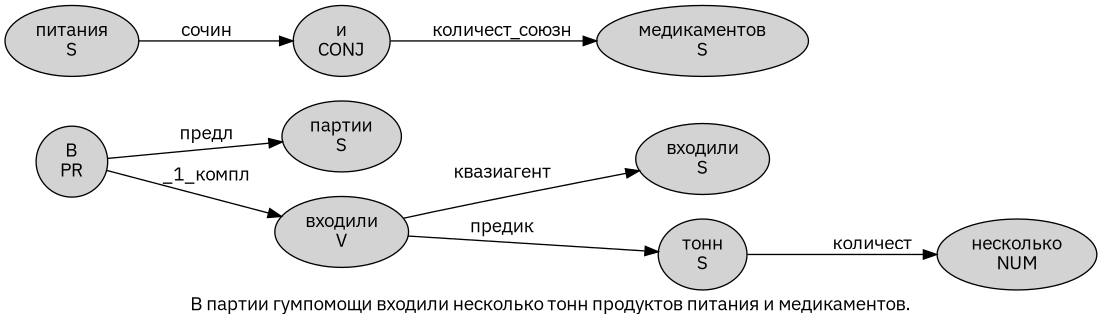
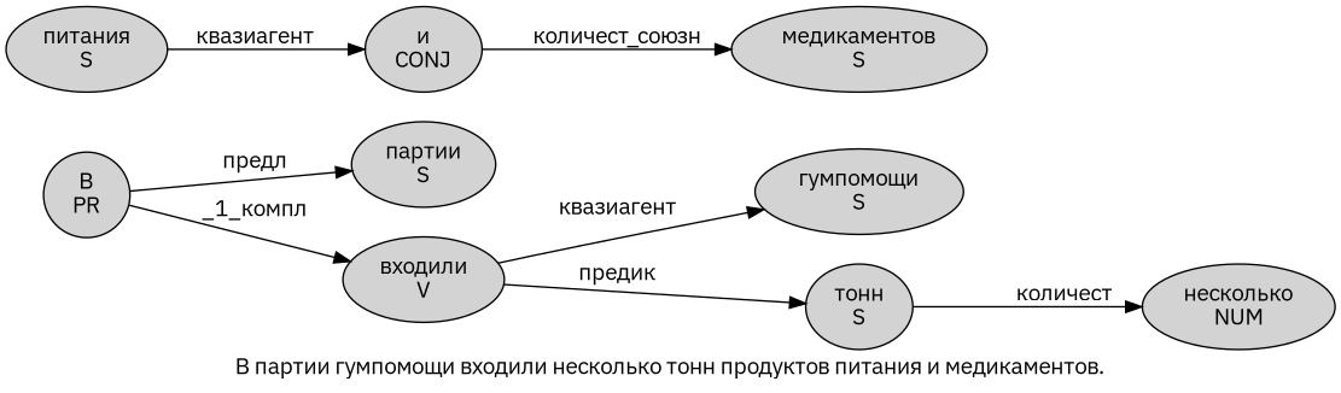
  digraph {
    fontname="IBM Plex Sans"
    label="В партии гумпомощи входили несколько тонн продуктов питания и медикаментов."
    rankdir=LR
    node [fillcolor=lightgray fontname="IBM Plex Sans" penwidth=1 shape=ellipse style=filled]
    edge [fontname="IBM Plex Sans"]
    n1 [label="В\nPR"]
    n2 [label="партии\nS"]
    n3 [label="входили\nV"]
-   n4 [label="входили\nS"]
+   n4 [label="гумпомощи\nS"]
    n5 [label="тонн\nS"]
    n6 [label="несколько\nNUM"]
    n7 [label="питания\nS"]
    n8 [label="и\nCONJ"]
    n9 [label="медикаментов\nS"]
    n1 -> n2 [label="предл"]
    n1 -> n3 [label="_1_компл"]
    n3 -> n4 [label="квазиагент"]
    n3 -> n5 [label="предик"]
    n5 -> n6 [label="количест"]
-   n7 -> n8 [label="сочин"]
+   n7 -> n8 [label="квазиагент"]
    n8 -> n9 [label="количест_союзн"]
  }
